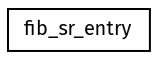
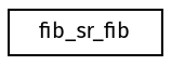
  digraph {
    rankdir=LR
    fontname="Fira Sans"
-   n1 [color=black fillcolor=white fontname="Fira Sans" fontsize=10 height=0.2 label=fib_sr_entry shape=record style=filled width=0.4]
+   n1 [color=black fillcolor=white fontname="Fira Sans" fontsize=10 height=0.2 label=fib_sr_fib shape=record style=filled width=0.4]
  }
